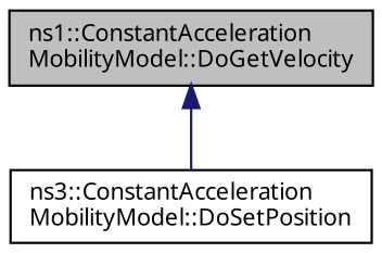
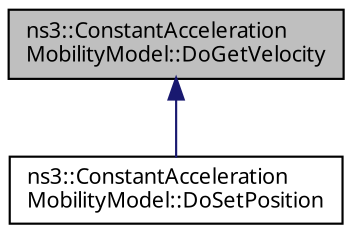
  digraph {
    rankdir=TB
    fontname="Noto Sans"
    node [color=black fontname="Noto Sans" fontsize=10 shape=record style=filled]
-   n1 [fillcolor=grey75 fontcolor=black height=0.2 label="ns1::ConstantAcceleration\lMobilityModel::DoGetVelocity" width=0.4]
+   n1 [fillcolor=grey75 fontcolor=black height=0.2 label="ns3::ConstantAcceleration\lMobilityModel::DoGetVelocity" width=0.4]
    n2 [fillcolor=white height=0.2 label="ns3::ConstantAcceleration\lMobilityModel::DoSetPosition" width=0.4]
    n1 -> n2 [color=midnightblue dir=back fontname="Noto Sans" fontsize=10 labelfontname=Helvetica labelfontsize=10 style=solid]
  }
